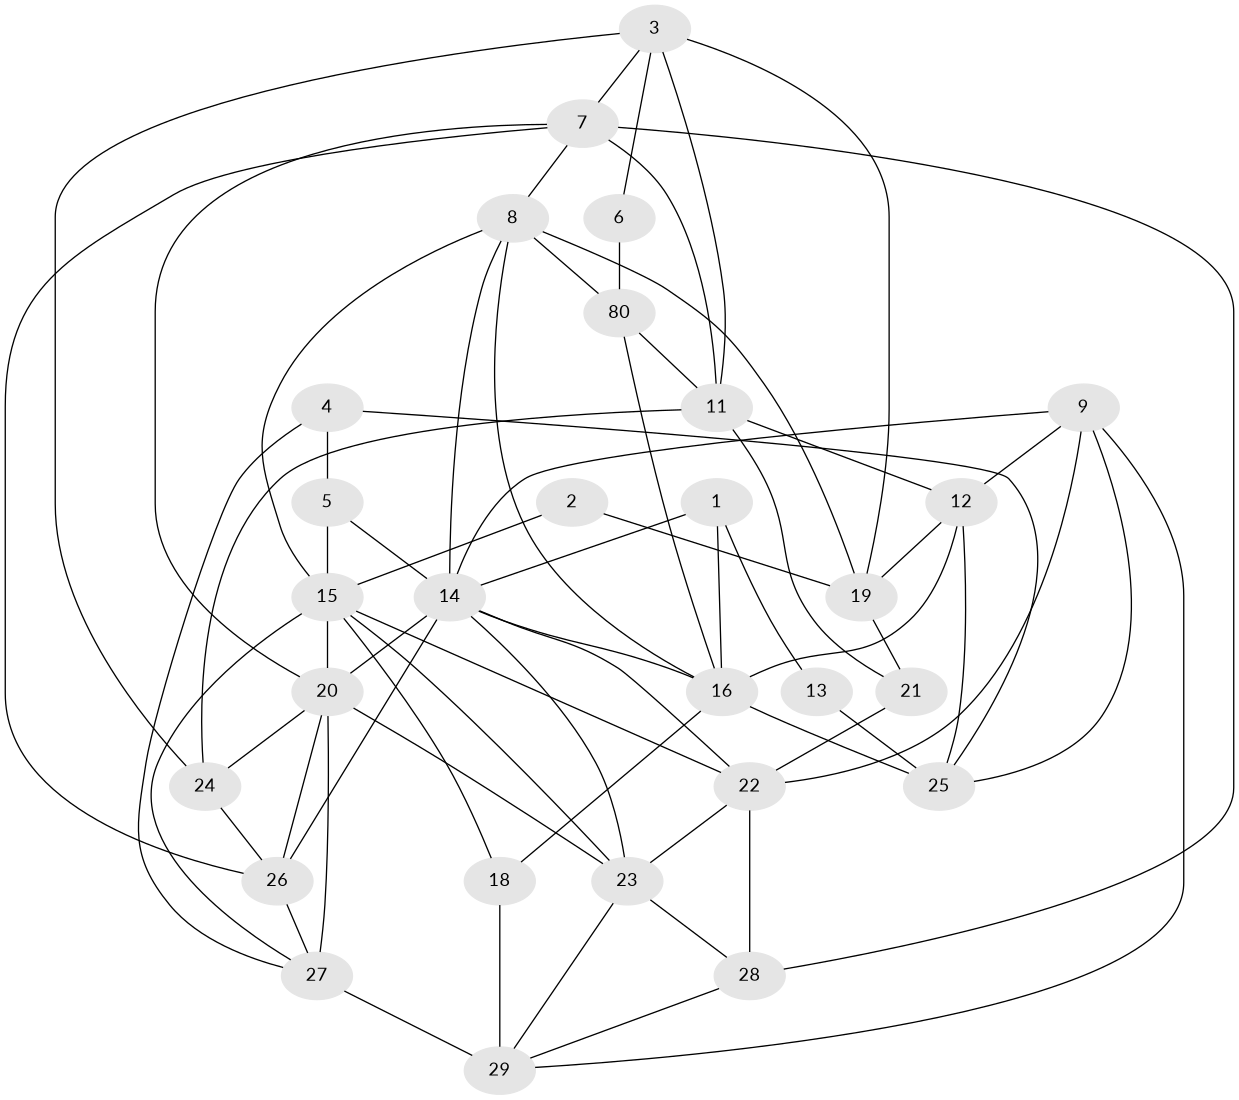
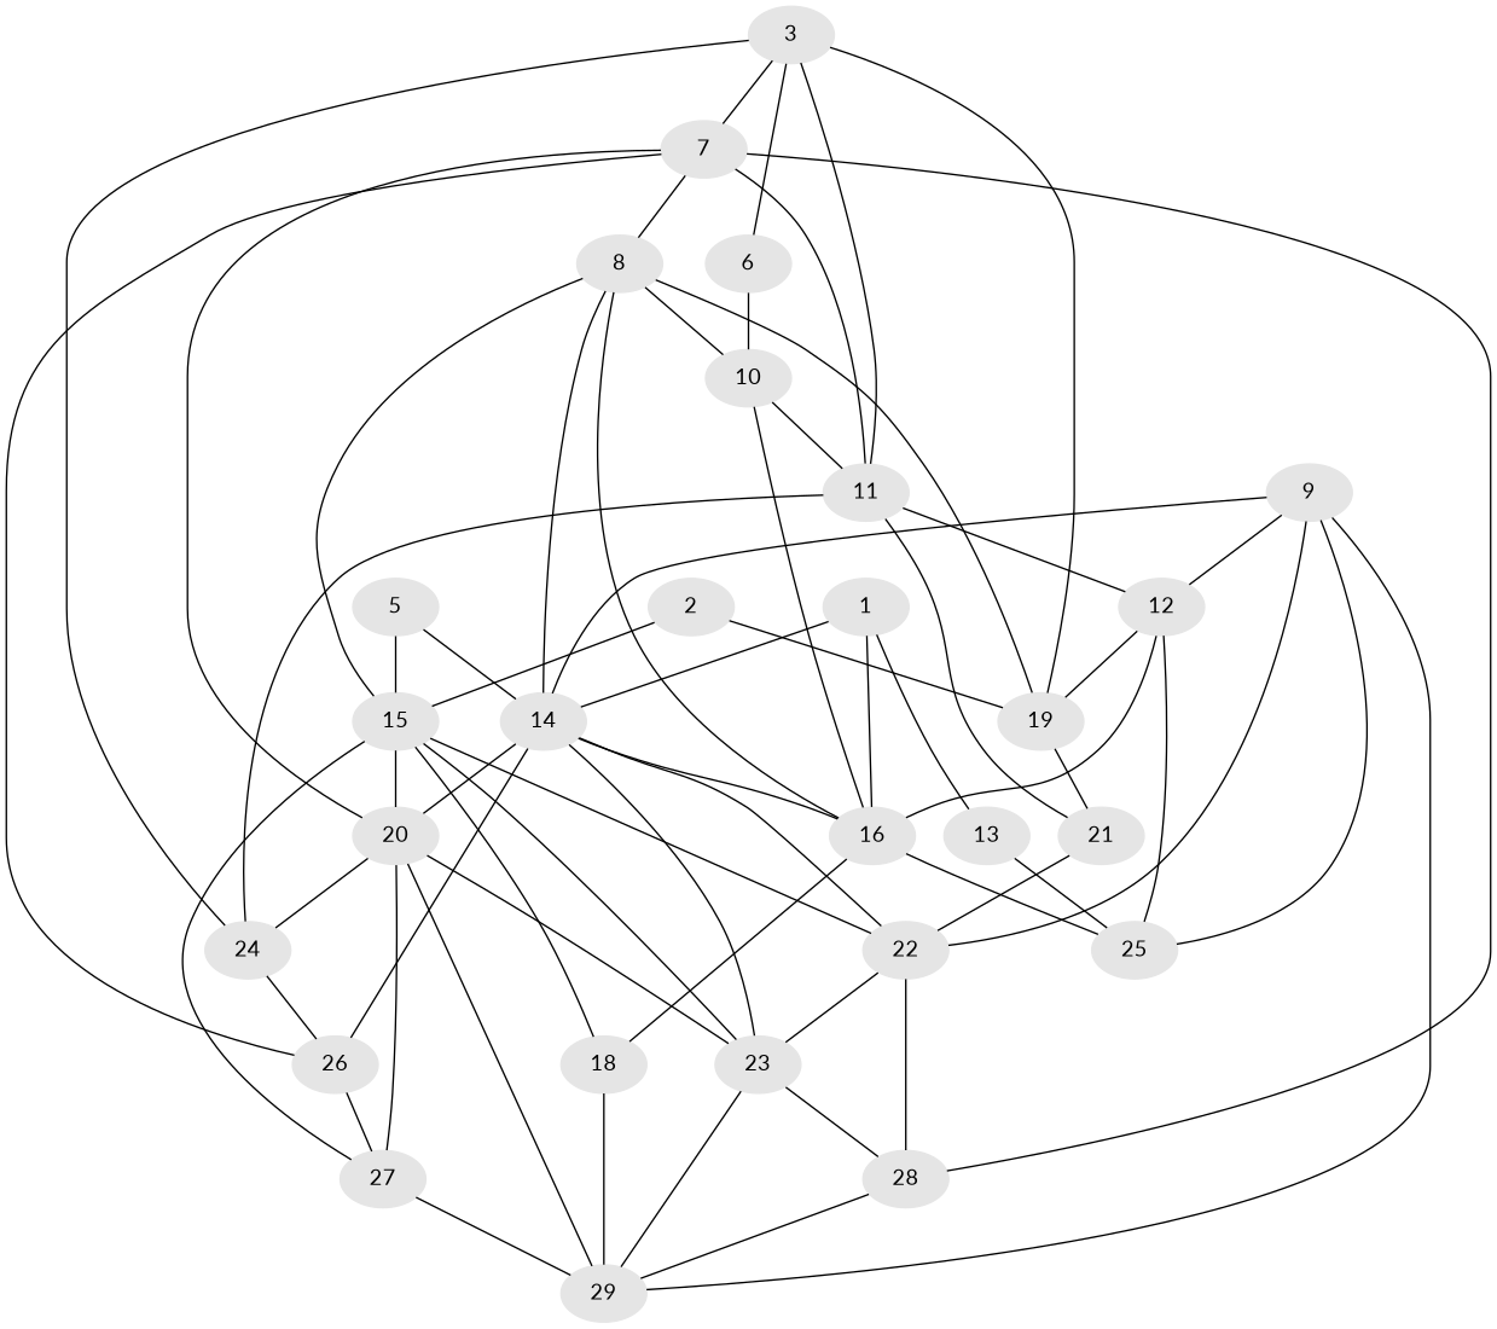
  graph {
    fontname=Lato
    node [color=gray90 fontname=Lato style=filled]
    edge [fontname=Lato weight=1.0]
    1
    13
    14
    16
    25
    20
    26
    22
    23
    18
    2
    15
    19
    27
    21
    3
    6
    7
    11
    24
-   10 [label=80]
+   10
    8
    28
    12
-   4
    5
    29
    9
    1 -- 13
    1 -- 14
    1 -- 16
    13 -- 25 [weight=2.0]
    14 -- 16 [weight=2.0]
    14 -- 20
    14 -- 26
    14 -- 22
    14 -- 23
    16 -- 25
    16 -- 18 [weight=2.0]
-   20 -- 26 [weight=3.0]
+   20 -- 29 [weight=3.0]
    20 -- 23
    20 -- 27
    20 -- 24
    26 -- 27
    22 -- 23 [weight=2.0]
    22 -- 28
    23 -- 28
    23 -- 29
    18 -- 29 [weight=3.0]
    2 -- 15
    2 -- 19
    15 -- 20 [weight=2.0]
    15 -- 22
    15 -- 23
    15 -- 18
    15 -- 27
    19 -- 21
    27 -- 29 [weight=2.0]
    21 -- 22
    3 -- 19
    3 -- 6
    3 -- 7
    3 -- 11
    3 -- 24
    6 -- 10
    7 -- 20
    7 -- 26
    7 -- 11
    7 -- 8
    7 -- 28 [weight=2.0]
    11 -- 21
    11 -- 24 [weight=2.0]
    11 -- 12
    24 -- 26
    10 -- 16
    10 -- 11
    8 -- 14
    8 -- 16
    8 -- 15
    8 -- 19
    8 -- 10
    28 -- 29
    12 -- 16
    12 -- 25
    12 -- 19
-   4 -- 25
-   4 -- 27
-   4 -- 5
    5 -- 14
    5 -- 15
    9 -- 14
    9 -- 25
    9 -- 22 [weight=2.0]
    9 -- 12
    9 -- 29
  }
